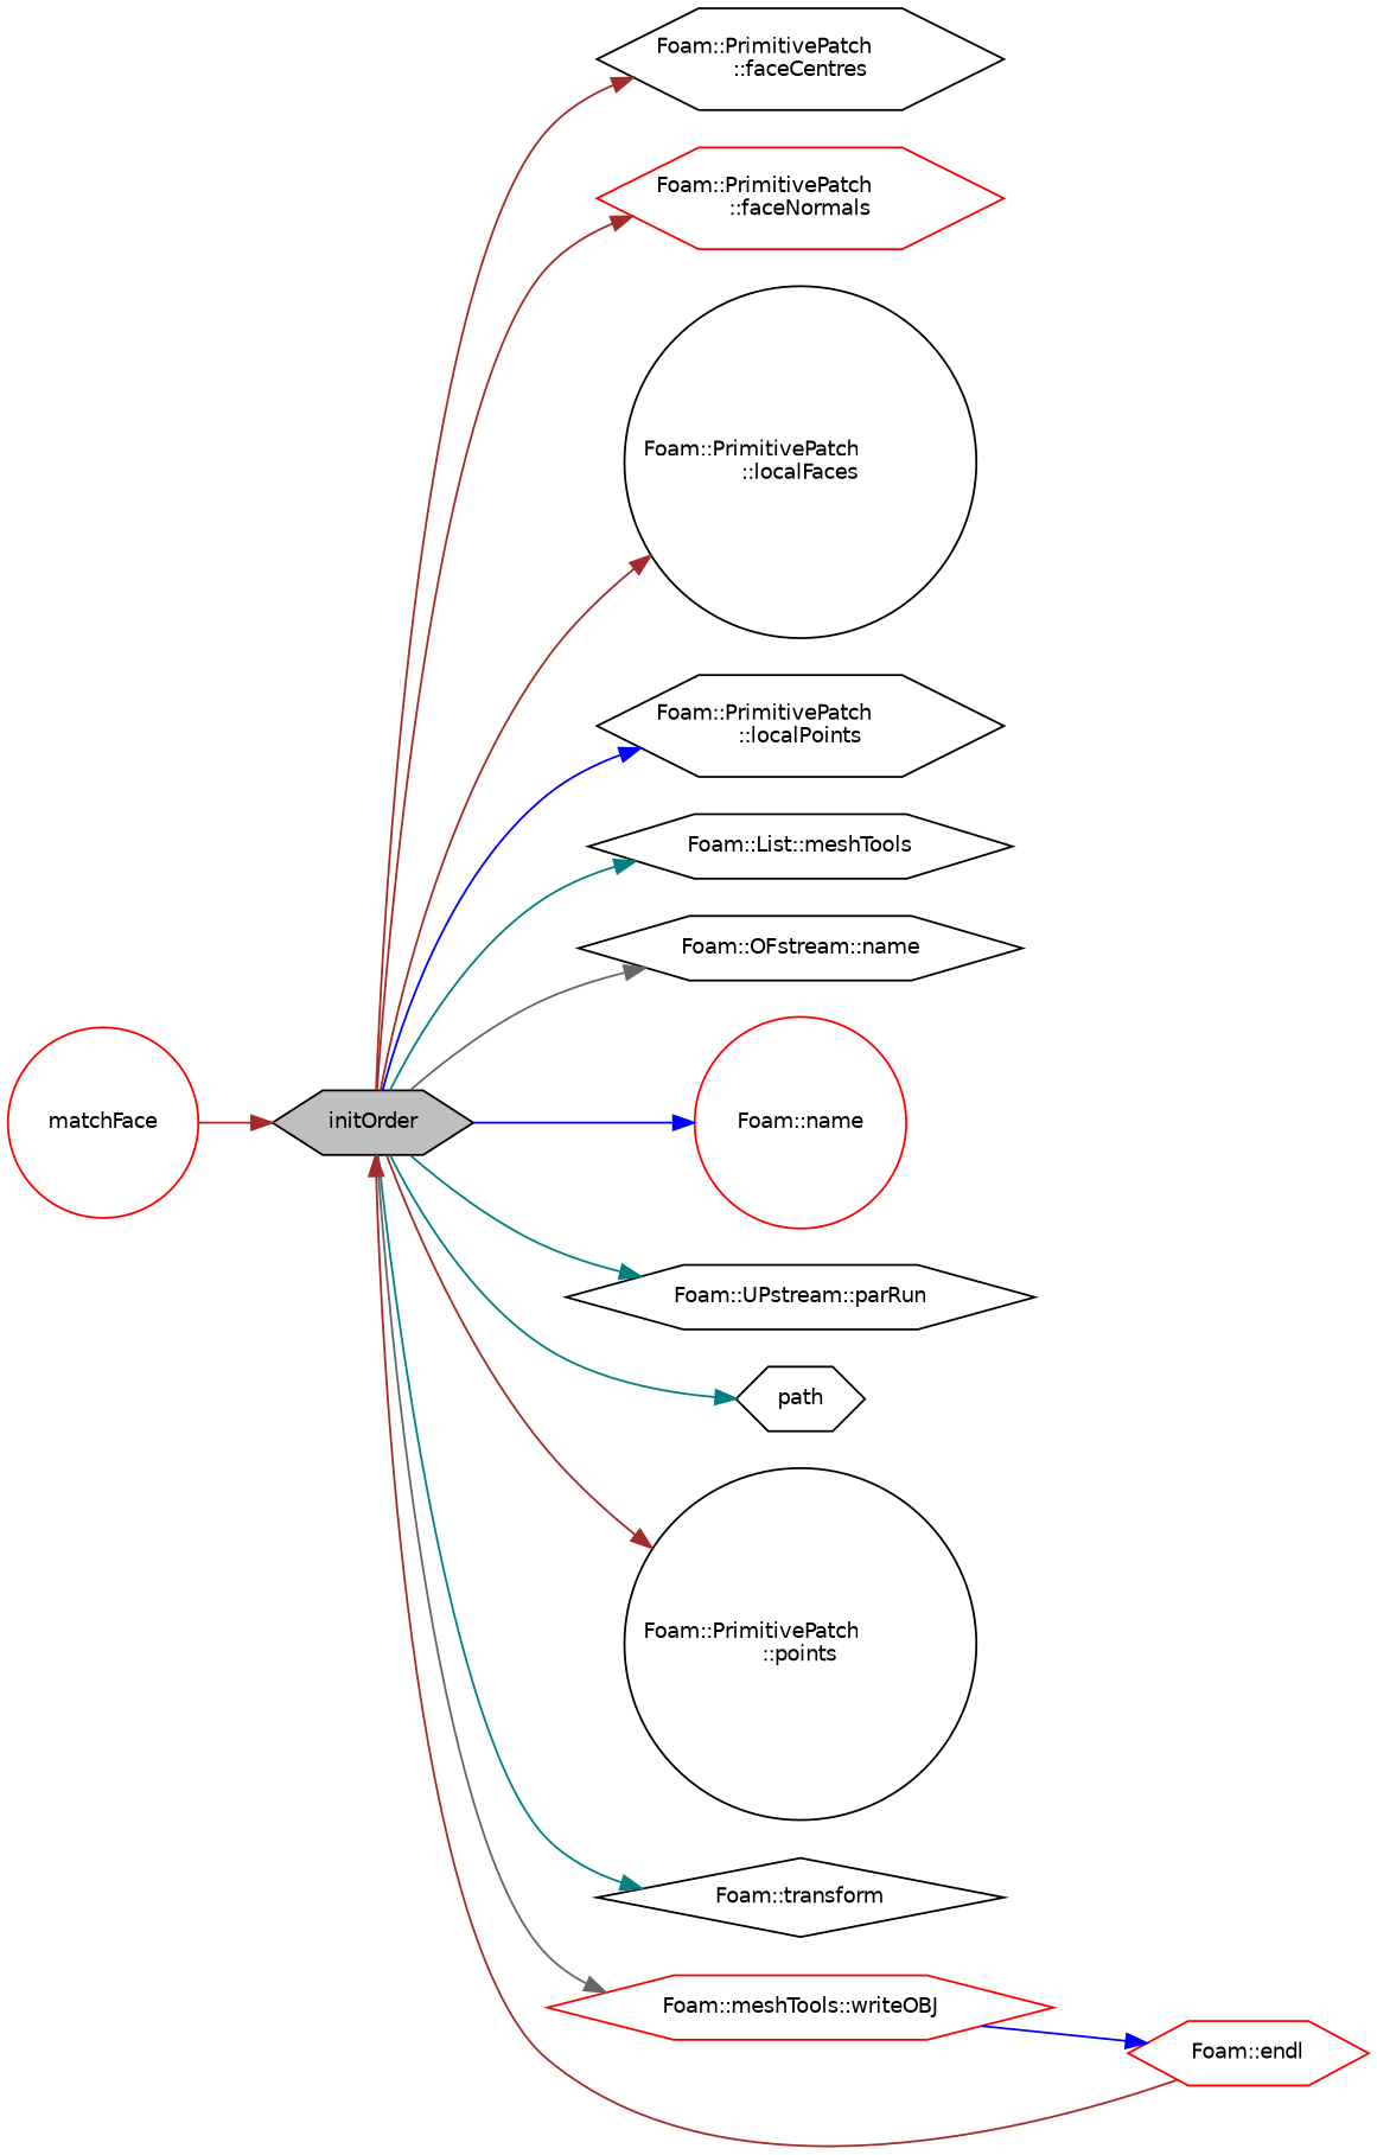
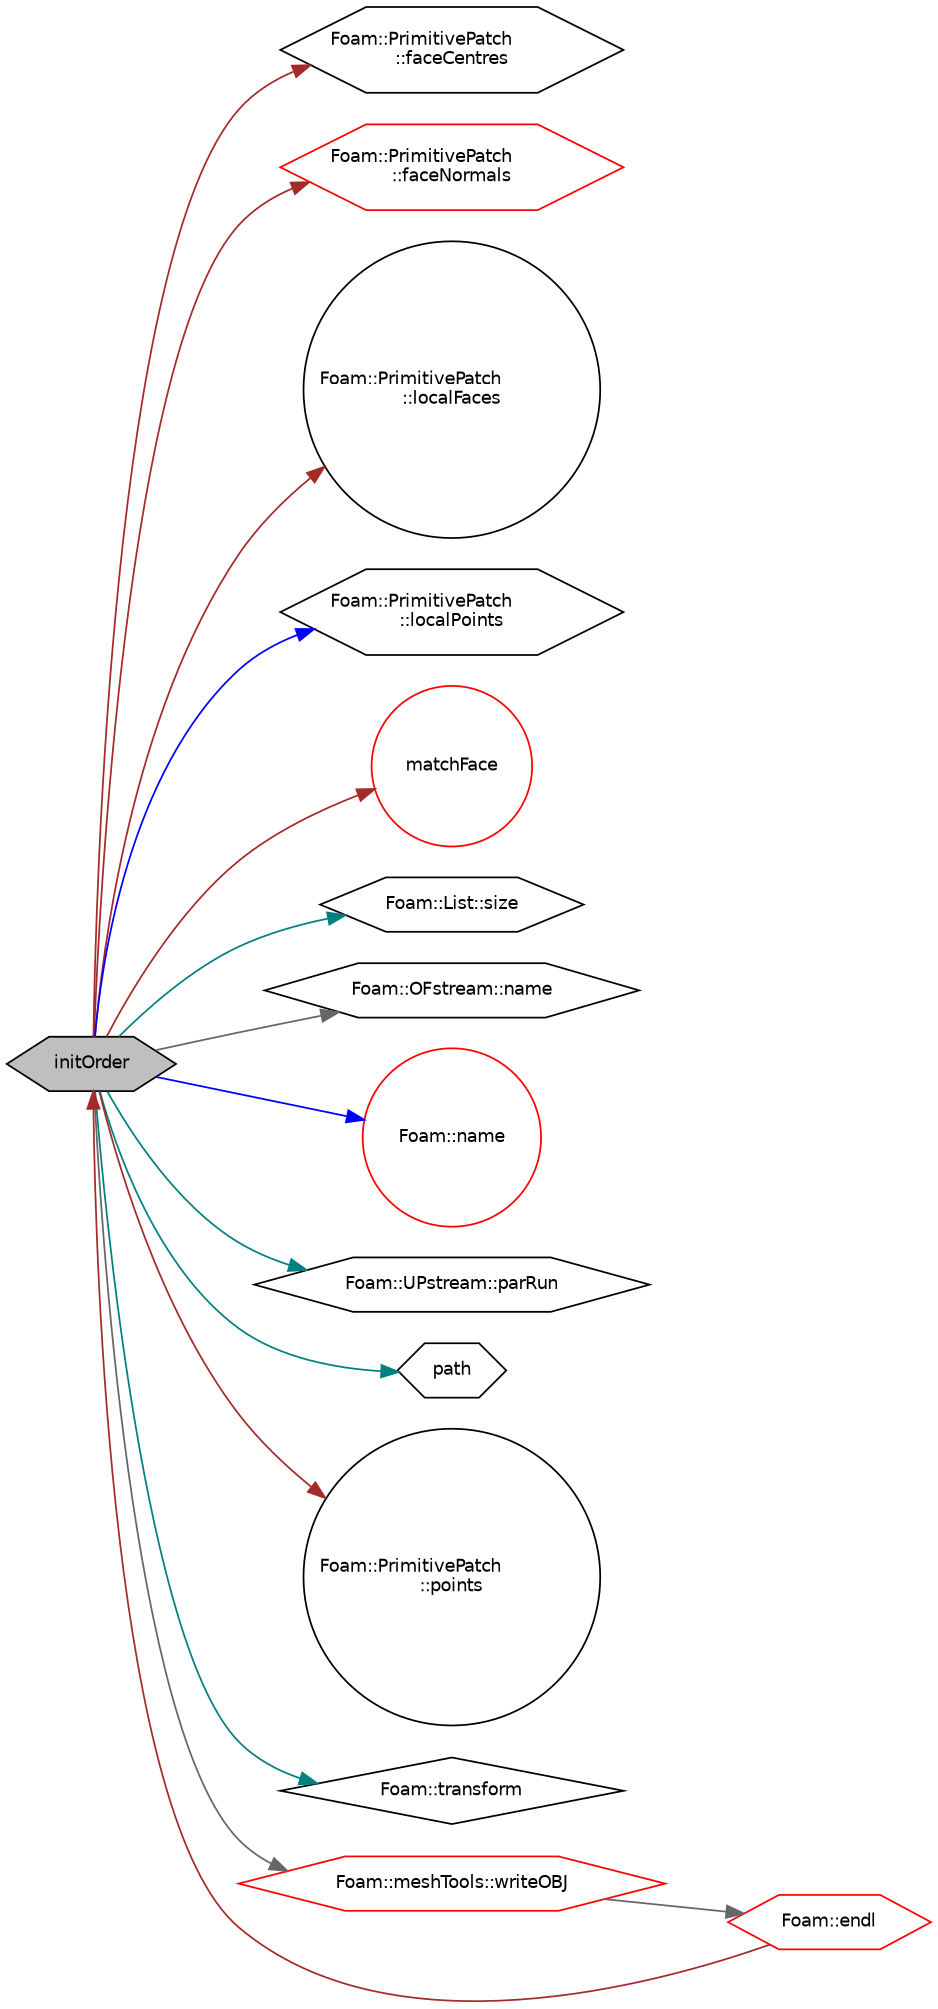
  digraph {
    rankdir=LR
    node [color=black fontname=Helvetica fontsize=10 shape=hexagon]
    edge [color=brown fontname=Helvetica fontsize=10 labelfontname=Helvetica labelfontsize=10 style=solid]
    n1 [fillcolor=grey75 fontcolor=black height=0.2 label=initOrder style=filled width=0.4]
    n2 [height=0.2 label="Foam::PrimitivePatch\l::faceCentres" width=0.4]
    n3 [color=red height=0.2 label="Foam::PrimitivePatch\l::faceNormals" width=0.4]
    n4 [height=0.2 label="Foam::PrimitivePatch\l::localFaces" shape=circle width=0.4]
    n5 [height=0.2 label="Foam::PrimitivePatch\l::localPoints" width=0.4]
    n6 [color=red height=0.2 label=matchFace shape=circle width=0.4]
-   n7 [height=0.2 label="Foam::List::meshTools" width=0.4]
+   n7 [height=0.2 label="Foam::List::size" width=0.4]
    n8 [height=0.2 label="Foam::OFstream::name" width=0.4]
    n9 [color=red height=0.2 label="Foam::name" shape=circle width=0.4]
    n10 [height=0.2 label="Foam::UPstream::parRun" width=0.4]
    n11 [height=0.2 label=path width=0.4]
    n12 [height=0.2 label="Foam::PrimitivePatch\l::points" shape=circle width=0.4]
    n13 [height=0.2 label="Foam::transform" shape=diamond width=0.4]
    n14 [color=red height=0.2 label="Foam::meshTools::writeOBJ" width=0.4]
    n15 [color=red height=0.2 label="Foam::endl" width=0.4]
    n1 -> n2
    n1 -> n3
    n1 -> n4
    n1 -> n5 [color=blue]
-   n6 -> n1
+   n1 -> n6
    n1 -> n7 [color=teal]
    n1 -> n8 [color=gray40]
    n1 -> n9 [color=blue]
    n1 -> n10 [color=teal]
    n1 -> n11 [color=teal]
    n1 -> n12
    n1 -> n13 [color=teal]
    n1 -> n14 [color=gray40]
-   n14 -> n15 [color=blue]
+   n14 -> n15 [color=gray40]
    n15 -> n1
  }
